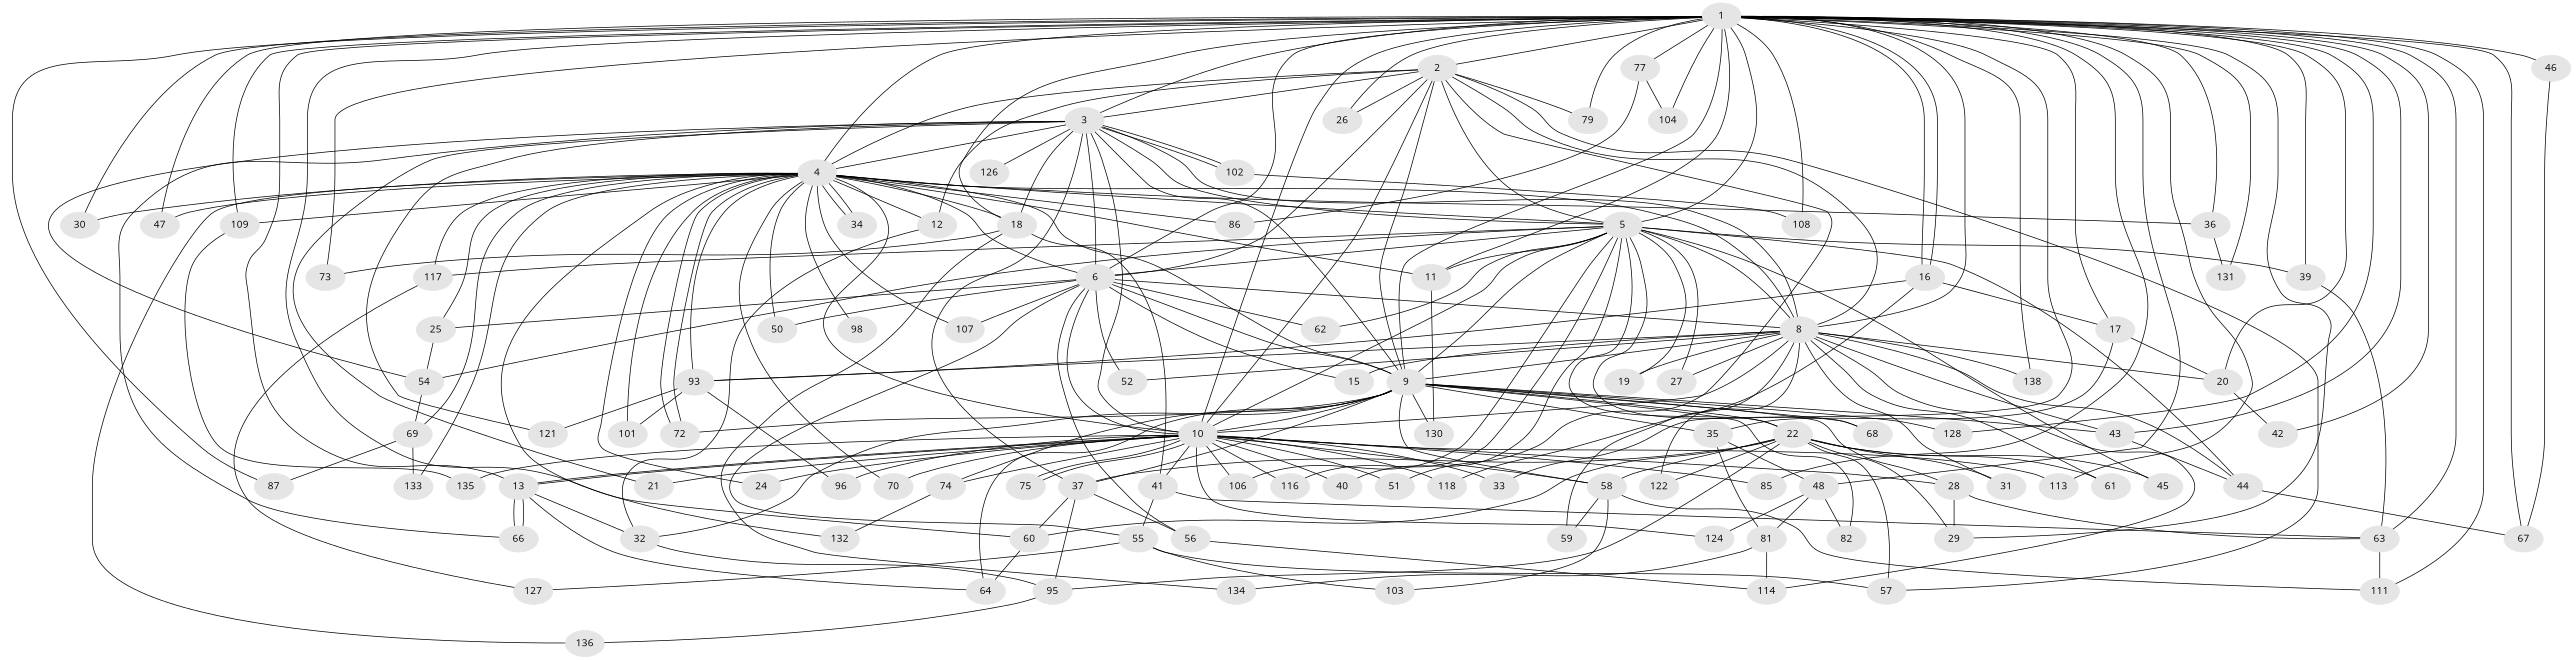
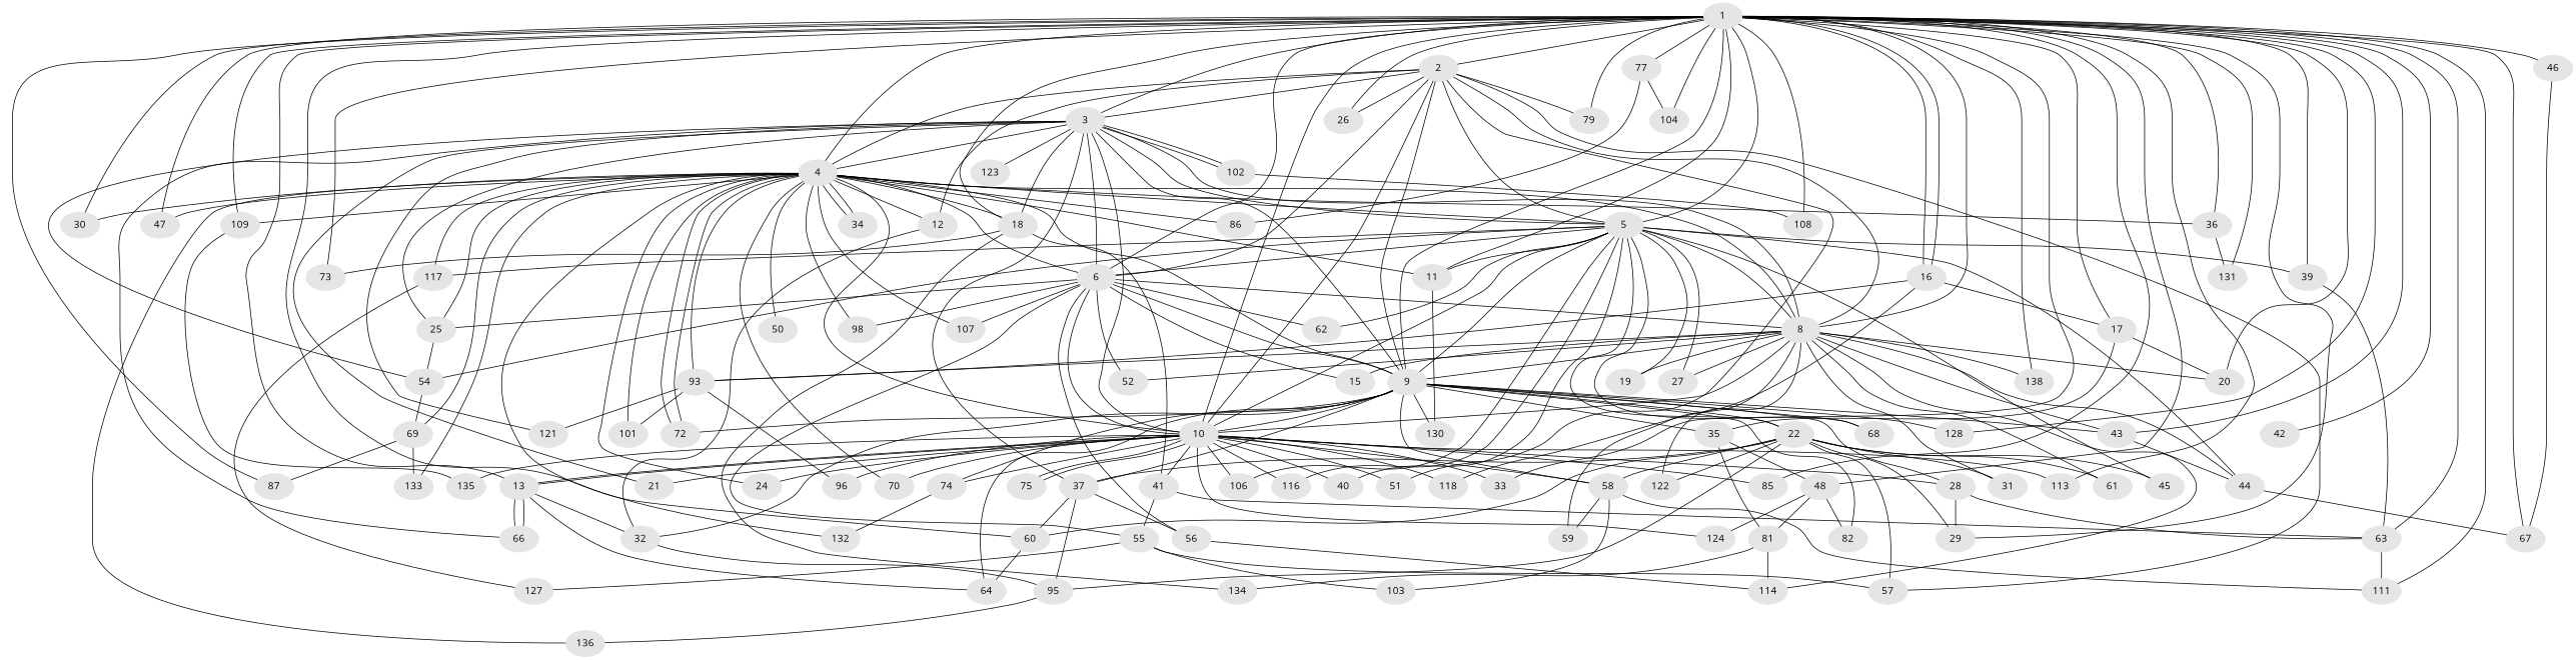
  graph {
    fontname="Open Sans"
    node [color=gray90 fontname="Open Sans" style=filled]
    edge [fontname="Open Sans"]
    1 [super="+7"]
    2
    3 [super="+110"]
    4 [super="+14"]
    5 [super="+23"]
    6 [super="+112"]
    8 [super="+53"]
    9 [super="+76"]
    10 [super="+80"]
    11
    13 [super="+71"]
    16 [super="+94"]
    17
    18
    20 [super="+99"]
    26 [super="+137"]
    29 [super="+88"]
    30
    33
    36
    39 [super="+105"]
    42
    43 [super="+49"]
    46 [super="+89"]
    47
    48 [super="+78"]
    60 [super="+83"]
    63 [super="+92"]
    67
    73
    77
    79
    85
    87
    104
    108
    109 [super="+129"]
    111 [super="+126"]
    113
    128
    131
    138
    12
    51
    57 [super="+125"]
    21
    25
    37
    54 [super="+90"]
    66 [super="+120"]
    102
    121
-   123 [label=126]
+   123
    24
    34
    50
    69
    70
    72
    86
    93 [super="+97"]
    98
    101
    107
    117
    132
    133
    136
    19
    22 [super="+38"]
    27
    40
    44 [super="+119"]
    45
    62
    68
    106
    116
    15
    52
    55
    56
    31
    59
    61
    114 [super="+115"]
    122
    28
    32 [super="+91"]
    35
    58 [super="+84"]
    64 [super="+100"]
    74
    82
    130
    41
    75
    96
    118
    124
    135
    134
    81
    95
    127
    103
    1 -- 2 [weight=2]
    1 -- 3 [weight=2]
    1 -- 4 [weight=2]
    1 -- 5 [weight=2]
    1 -- 6 [weight=2]
    1 -- 8 [weight=2]
    1 -- 9 [weight=2]
    1 -- 10 [weight=3]
    1 -- 11
    1 -- 13
    1 -- 16
    1 -- 16
    1 -- 17
    1 -- 18
    1 -- 20
    1 -- 26
    1 -- 29
    1 -- 30
    1 -- 33
    1 -- 36
    1 -- 39
    1 -- 42
    1 -- 43
    1 -- 46 [weight=2]
    1 -- 47
    1 -- 48
    1 -- 60
    1 -- 63
    1 -- 67
    1 -- 73
    1 -- 77 [weight=2]
    1 -- 79
    1 -- 85
    1 -- 87
    1 -- 104
    1 -- 108
    1 -- 109 [weight=2]
    1 -- 111
    1 -- 113
    1 -- 128
    1 -- 131
    1 -- 138
    2 -- 3
    2 -- 4
    2 -- 5
    2 -- 6
    2 -- 8
    2 -- 9
    2 -- 10
    2 -- 26 [weight=2]
    2 -- 79
    2 -- 12
    2 -- 51
    2 -- 57
    3 -- 4
    3 -- 5
    3 -- 6
    3 -- 8
    3 -- 9
    3 -- 10
    3 -- 18
    3 -- 21
+   3 -- 25
    3 -- 37
    3 -- 54
    3 -- 66
    3 -- 102
    3 -- 102
    3 -- 121
    3 -- 123
    4 -- 5
    4 -- 6
    4 -- 8 [weight=2]
    4 -- 9
    4 -- 10
    4 -- 11
    4 -- 18
    4 -- 30
    4 -- 36
    4 -- 47
    4 -- 109
    4 -- 12
    4 -- 25
    4 -- 24
    4 -- 34
    4 -- 34
    4 -- 50
    4 -- 69
    4 -- 70
    4 -- 72
    4 -- 72
    4 -- 86
    4 -- 93
    4 -- 98
    4 -- 101
    4 -- 107
    4 -- 117
    4 -- 132
    4 -- 133
    4 -- 136
    5 -- 6
    5 -- 8
    5 -- 9
    5 -- 10
    5 -- 11
    5 -- 39
    5 -- 54
    5 -- 117
    5 -- 19
    5 -- 22
    5 -- 27
    5 -- 40
    5 -- 44
    5 -- 45
    5 -- 62
    5 -- 68
    5 -- 106
    5 -- 116
    6 -- 8
    6 -- 9
    6 -- 10
    6 -- 25
-   6 -- 50
+   6 -- 98
    6 -- 107
    6 -- 62
    6 -- 15
    6 -- 52
    6 -- 55
    6 -- 56
    8 -- 9
    8 -- 10
    8 -- 20 [weight=2]
    8 -- 43
    8 -- 138
    8 -- 93
    8 -- 19
    8 -- 27
    8 -- 44
    8 -- 15
    8 -- 52
    8 -- 31
    8 -- 59
    8 -- 61
    8 -- 114
    8 -- 122
    9 -- 10
    9 -- 43
    9 -- 128
    9 -- 37
    9 -- 72
    9 -- 22
    9 -- 68
    9 -- 28
    9 -- 32
    9 -- 35
    9 -- 58
    9 -- 64
    9 -- 74
    9 -- 82
    9 -- 130
    10 -- 13
    10 -- 13
    10 -- 33
    10 -- 85
    10 -- 113
    10 -- 51
    10 -- 21
    10 -- 24
    10 -- 70
    10 -- 40
    10 -- 106
    10 -- 116
    10 -- 28
    10 -- 58
    10 -- 74
    10 -- 41
    10 -- 75
    10 -- 75
    10 -- 96
    10 -- 118
    10 -- 124
    10 -- 135
    11 -- 130
    13 -- 66
    13 -- 66
    13 -- 32
    13 -- 64
    16 -- 17 [weight=2]
    16 -- 93
    16 -- 118
    17 -- 20
    17 -- 35
    18 -- 73
    18 -- 41
    18 -- 134
-   20 -- 42
    36 -- 131
    39 -- 63
    43 -- 44
    46 -- 67
    48 -- 82
    48 -- 124
    48 -- 81
    60 -- 64
    63 -- 111
    77 -- 104
    77 -- 86
    109 -- 135
    12 -- 32
    25 -- 54
    37 -- 60
    37 -- 56
    37 -- 95
    54 -- 69
    102 -- 108
    69 -- 87
    69 -- 133
    93 -- 121
    93 -- 101
    93 -- 96
    117 -- 127
    22 -- 29
    22 -- 60
    22 -- 57
    22 -- 37
    22 -- 45
    22 -- 31
    22 -- 61
    22 -- 122
    22 -- 58
    22 -- 95
    44 -- 67
    55 -- 57
    55 -- 127
    55 -- 103
    56 -- 114
    28 -- 29
    28 -- 63
    32 -- 95
    35 -- 48
    35 -- 81
    58 -- 111
    58 -- 59
    58 -- 103
    74 -- 132
    41 -- 63
    41 -- 55
    81 -- 114
    81 -- 134
    95 -- 136
  }
